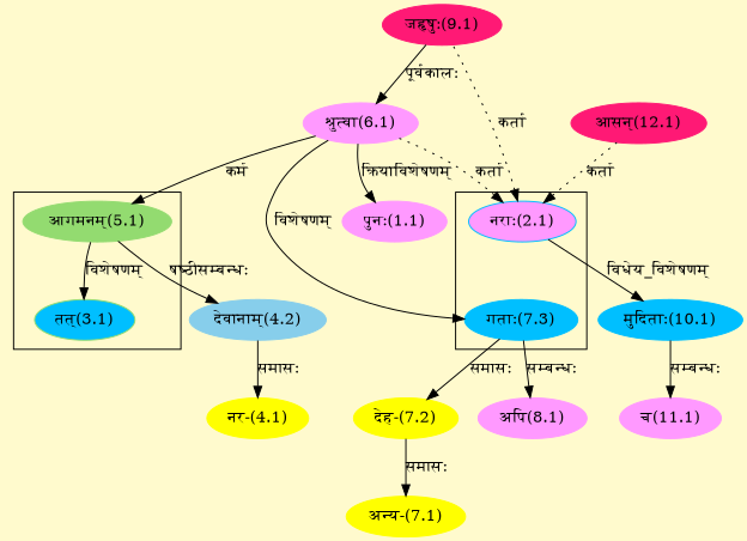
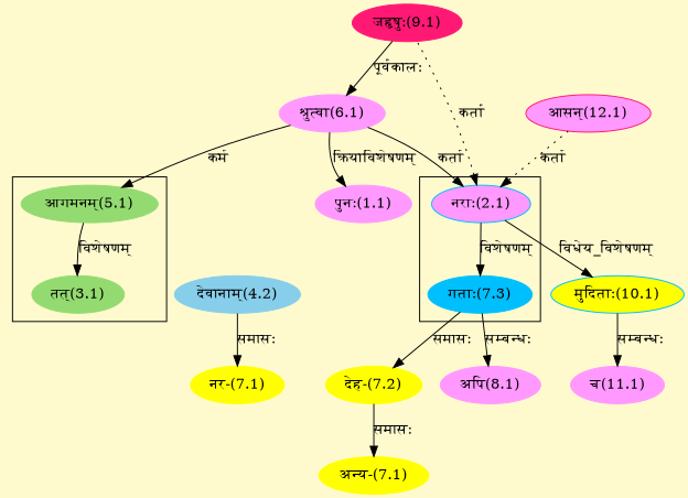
  digraph {
    bgcolor=lemonchiffon1
    compound=true
    rankdir=BT
    node [color="#FF99FF" style=filled]
    edge [dir=back]
-   n1 [color="#93DB70" label="तत्(3.1)" fillcolor="#00BFFF"]
+   n1 [color="#93DB70" label="तत्(3.1)"]
    n2 [color="#93DB70" label="आगमनम्(5.1)"]
    n3 [color="#00BFFF" label="गताः(7.3)"]
    n4 [color="#00BFFF" fillcolor="#FF99FF" label="नराः(2.1)"]
    n5 [label="श्रुत्वा(6.1)"]
    n6 [color="#FF1975" label="जहृषुः(9.1)"]
-   n7 [color="#FF1975" label="आसन्(12.1)"]
+   n7 [color="#FF1975" label="आसन्(12.1)" fillcolor="#FF99FF"]
    n8 [label="पुनः(1.1)"]
-   n9 [color="#FFFF00" label="नर-(4.1)"]
+   n9 [color="#FFFF00" label="नर-(7.1)"]
    n10 [color="#87CEEB" label="देवानाम्(4.2)"]
    n11 [color="#FFFF00" label="अन्य-(7.1)"]
    n12 [color="#FFFF00" label="देह-(7.2)"]
    n13 [label="अपि(8.1)"]
-   n14 [color="#00BFFF" label="मुदिताः(10.1)"]
+   n14 [color="#00BFFF" label="मुदिताः(10.1)" fillcolor="#FFFF00"]
    n15 [label="च(11.1)"]
    subgraph cluster_1 {
      n1
      n2
    }
    subgraph cluster_2 {
      n3
      n4
    }
    n1 -> n2 [label="विशेषणम्"]
    n2 -> n5 [label="कर्म"]
-   n3 -> n5 [label="विशेषणम्"]
-   n4 -> n5 [label="कर्ता" style=dotted]
+   n3 -> n4 [label="विशेषणम्"]
+   n4 -> n5 [label="कर्ता"]
    n4 -> n6 [label="कर्ता" style=dotted]
    n4 -> n7 [label="कर्ता" style=dotted]
    n5 -> n6 [label="पूर्वकालः"]
    n8 -> n5 [label="क्रियाविशेषणम्"]
    n9 -> n10 [label="समासः"]
-   n10 -> n2 [label="षष्ठीसम्बन्धः"]
    n11 -> n12 [label="समासः"]
    n12 -> n3 [label="समासः"]
    n13 -> n3 [label="सम्बन्धः"]
    n14 -> n4 [label="विधेय_विशेषणम्"]
    n15 -> n14 [label="सम्बन्धः"]
  }
